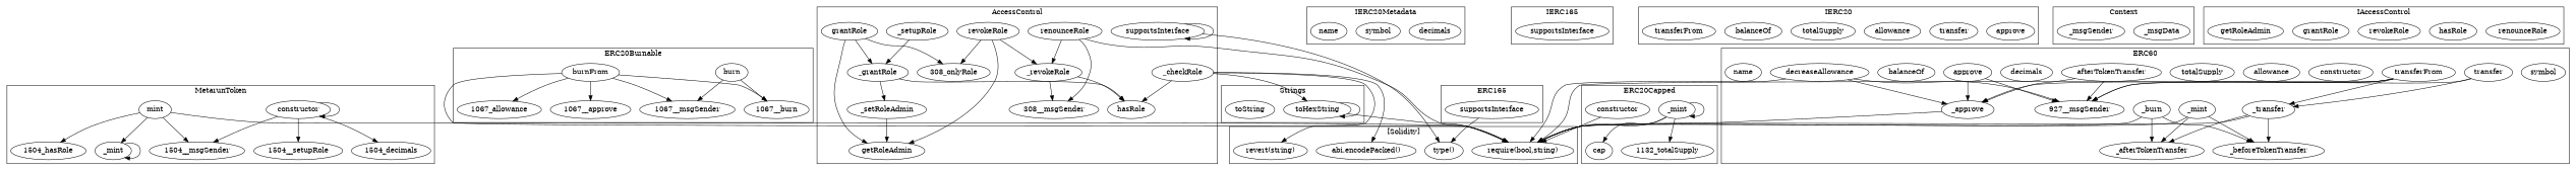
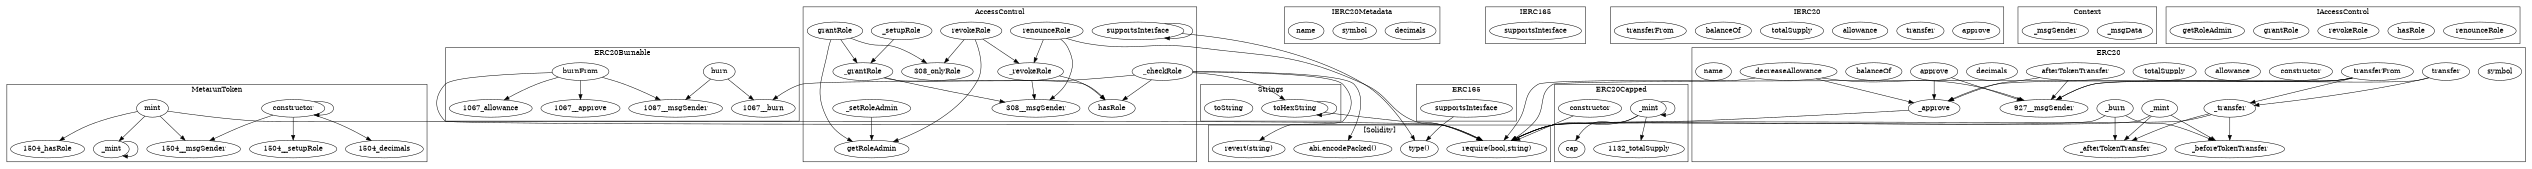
  strict digraph {
    n1 [label=constructor]
    "1504__setupRole"
    "1504__msgSender"
    "1504_decimals"
    n5 [label=_mint]
    n6 [label=mint]
    "1504_hasRole"
    n8 [label=decimals]
    n9 [label=symbol]
    n10 [label=name]
    n11 [label=toHexString]
    n12 [label=toString]
    n13 [label=supportsInterface]
    n14 [label=burn]
    "1067__burn"
    "1067__msgSender"
    n17 [label=burnFrom]
    "1067_allowance"
    "1067__approve"
    n20 [label=_mint]
    n21 [label=cap]
    "1132_totalSupply"
    n23 [label=constructor]
    n24 [label=approve]
    n25 [label=transfer]
    n26 [label=allowance]
    n27 [label=totalSupply]
    n28 [label=balanceOf]
    n29 [label=transferFrom]
    n30 [label=_checkRole]
    n31 [label=hasRole]
    n32 [label=_grantRole]
    "308__msgSender"
    n34 [label=grantRole]
    n35 [label=getRoleAdmin]
    "308_onlyRole"
    n37 [label=_setupRole]
    n38 [label=_setRoleAdmin]
    n39 [label=supportsInterface]
    n40 [label=_revokeRole]
    n41 [label=revokeRole]
    n42 [label=renounceRole]
    n43 [label=_msgData]
    n44 [label=_msgSender]
    n45 [label=renounceRole]
    n46 [label=hasRole]
    n47 [label=revokeRole]
    n48 [label=grantRole]
    n49 [label=getRoleAdmin]
    n50 [label=supportsInterface]
    n51 [label=symbol]
    n52 [label=decreaseAllowance]
    n53 [label=_approve]
    "927__msgSender"
    n55 [label=transferFrom]
    n56 [label=_transfer]
    n57 [label=constructor]
    n58 [label=allowance]
    n59 [label=totalSupply]
    n60 [label=afterTokenTransfer]
    n61 [label=decimals]
    n62 [label=_burn]
    n63 [label=_afterTokenTransfer]
    n64 [label=_beforeTokenTransfer]
    n65 [label=transfer]
    n66 [label=balanceOf]
    n67 [label=approve]
    n68 [label=_mint]
    n69 [label=name]
    "require(bool,string)"
    "revert(string)"
    "abi.encodePacked()"
    "type()"
    subgraph cluster_1 {
      label=MetarunToken
      n1
      "1504__setupRole"
      "1504__msgSender"
      "1504_decimals"
      n5
      n6
      "1504_hasRole"
    }
    subgraph cluster_2 {
      label=IERC20Metadata
      n8
      n9
      n10
    }
    subgraph cluster_3 {
      label=Strings
      n11
      n12
    }
    subgraph cluster_4 {
      label=IERC165
      n13
    }
    subgraph cluster_5 {
      label=ERC20Burnable
      n14
      "1067__burn"
      "1067__msgSender"
      n17
      "1067_allowance"
      "1067__approve"
    }
    subgraph cluster_6 {
      label=ERC20Capped
      n20
      n21
      "1132_totalSupply"
      n23
    }
    subgraph cluster_7 {
      label=IERC20
      n24
      n25
      n26
      n27
      n28
      n29
    }
    subgraph cluster_8 {
      label=AccessControl
      n30
      n31
      n32
      "308__msgSender"
      n34
      n35
      "308_onlyRole"
      n37
      n38
      n39
      n40
      n41
      n42
    }
    subgraph cluster_9 {
      label=Context
      n43
      n44
    }
    subgraph cluster_10 {
      label=IAccessControl
      n45
      n46
      n47
      n48
      n49
    }
    subgraph cluster_11 {
      label=ERC165
      n50
    }
    subgraph cluster_12 {
-     label=ERC60
+     label=ERC20
      n51
      n52
      n53
      "927__msgSender"
      n55
      n56
      n57
      n58
      n59
      n60
      n61
      n62
      n63
      n64
      n65
      n66
      n67
      n68
      n69
    }
    subgraph cluster_13 {
      label="[Solidity]"
      "require(bool,string)"
      "revert(string)"
      "abi.encodePacked()"
      "type()"
    }
    n1 -> n1
    n1 -> "1504__setupRole"
    n1 -> "1504__msgSender"
    n1 -> "1504_decimals"
    n5 -> n5
    n6 -> "1504__msgSender"
    n6 -> n5
    n6 -> "1504_hasRole"
    n6 -> "require(bool,string)"
    n11 -> n11
    n11 -> "require(bool,string)"
    n14 -> "1067__burn"
    n14 -> "1067__msgSender"
-   n17 -> "1067__burn"
+   n30 -> "1067__burn"
    n17 -> "1067__msgSender"
    n17 -> "1067_allowance"
    n17 -> "1067__approve"
    n17 -> "require(bool,string)"
    n20 -> n20
    n20 -> n21
    n20 -> "1132_totalSupply"
    n20 -> "require(bool,string)"
    n23 -> "require(bool,string)"
    n30 -> n11
    n30 -> n31
    n30 -> "revert(string)"
    n30 -> "abi.encodePacked()"
    n32 -> n31
-   n32 -> n38
+   n32 -> "308__msgSender"
    n34 -> n32
    n34 -> n35
    n34 -> "308_onlyRole"
    n37 -> n32
    n38 -> n35
    n39 -> n39
    n39 -> "type()"
    n40 -> n31
    n40 -> "308__msgSender"
    n41 -> n35
    n41 -> "308_onlyRole"
    n41 -> n40
    n42 -> "308__msgSender"
    n42 -> n40
    n42 -> "require(bool,string)"
    n50 -> "type()"
    n52 -> n53
    n52 -> "927__msgSender"
    n52 -> "require(bool,string)"
    n53 -> "require(bool,string)"
    n55 -> n53
    n55 -> "927__msgSender"
    n55 -> n56
    n55 -> "require(bool,string)"
    n56 -> n63
    n56 -> n64
    n56 -> "require(bool,string)"
    n60 -> n53
    n60 -> "927__msgSender"
    n62 -> n63
    n62 -> n64
    n62 -> "require(bool,string)"
    n65 -> "927__msgSender"
    n65 -> n56
    n67 -> n53
    n67 -> "927__msgSender"
    n68 -> n63
    n68 -> n64
    n68 -> "require(bool,string)"
  }
